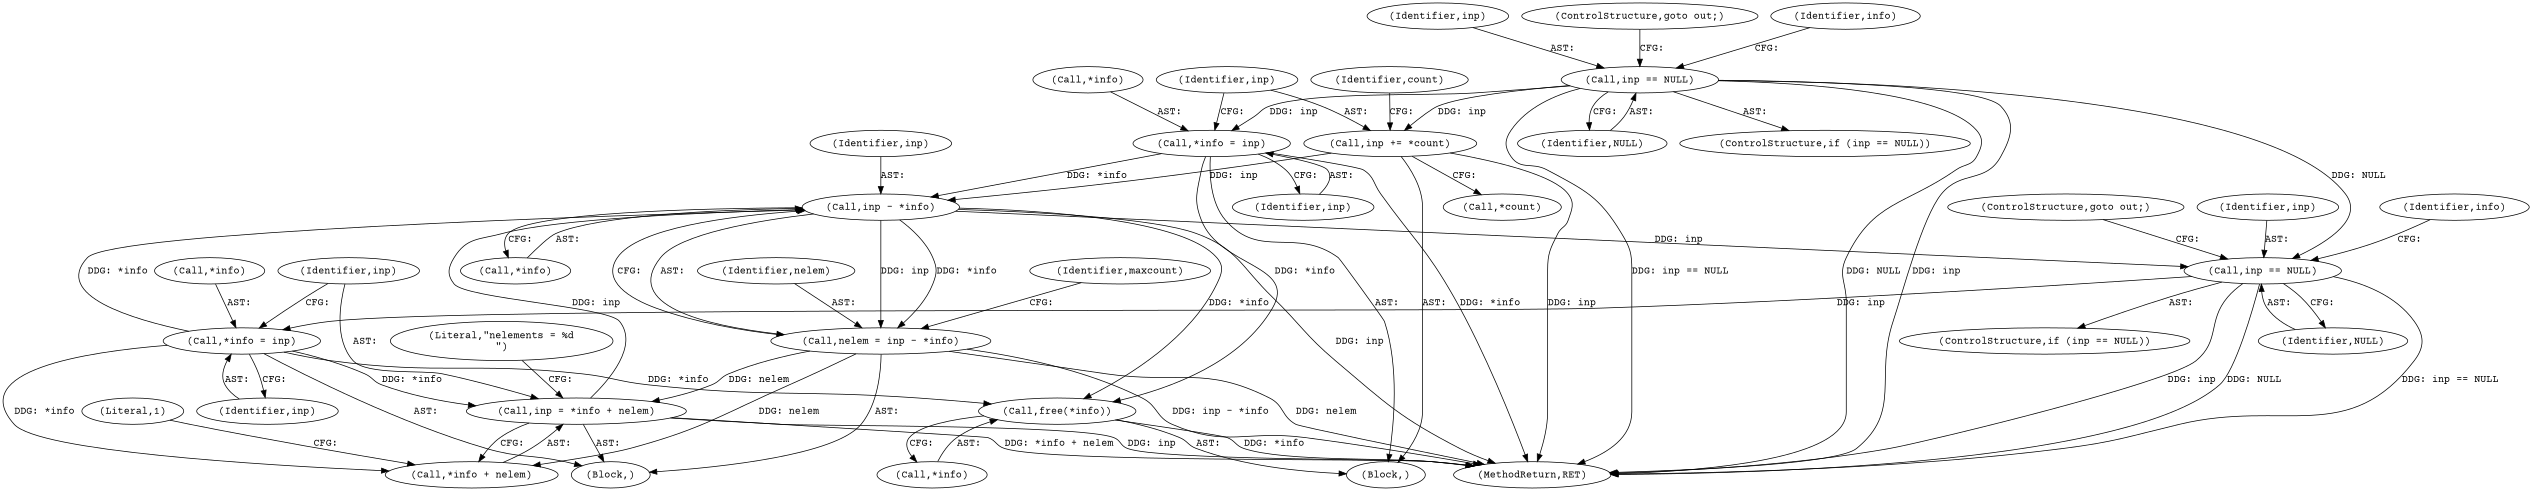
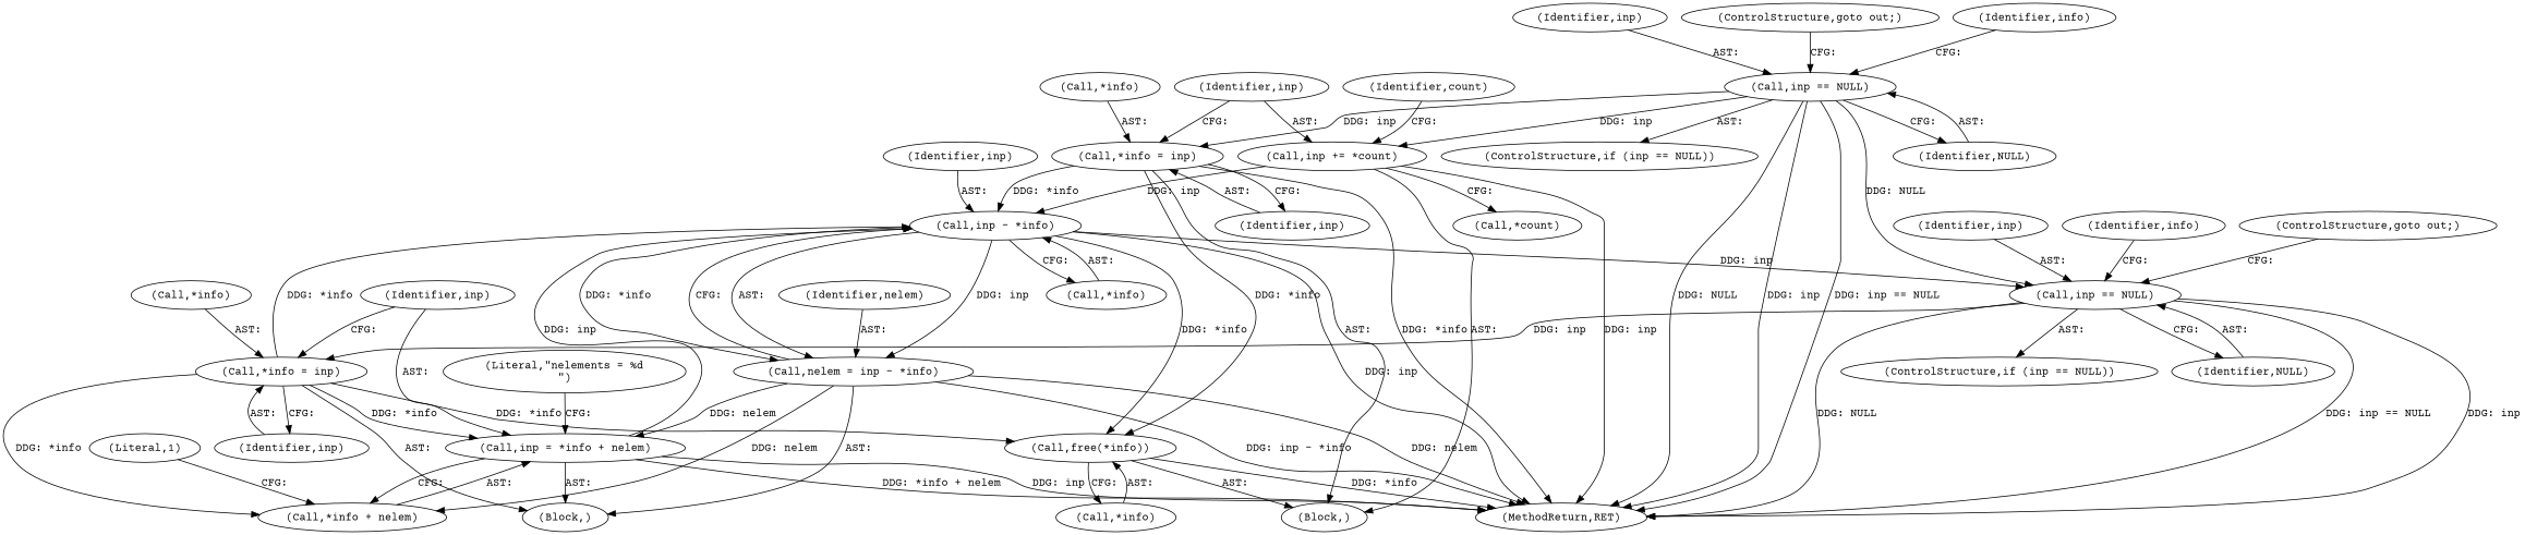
  digraph {
    fontname="Courier Prime"
    node [fontname="Courier Prime"]
    edge [fontname="Courier Prime"]
    n1 [label="(Call,free(*info))"]
    n2 [label="(Call,*info)"]
    n3 [label="(Block,)"]
    n4 [label="(MethodReturn,RET)"]
    n5 [label="(Call,*info = inp)"]
    n6 [label="(Call,inp - *info)"]
    n7 [label="(Identifier,inp)"]
    n8 [label="(Call,inp == NULL)"]
    n9 [label="(Call,nelem = inp - *info)"]
    n10 [label="(Call,*info)"]
    n11 [label="(Call,inp == NULL)"]
    n12 [label="(Call,inp += *count)"]
    n13 [label="(Identifier,NULL)"]
    n14 [label="(ControlStructure,if (inp == NULL))"]
    n15 [label="(Call,*count)"]
    n16 [label="(Call,*info = inp)"]
    n17 [label="(Identifier,NULL)"]
    n18 [label="(ControlStructure,if (inp == NULL))"]
    n19 [label="(Call,inp = *info + nelem)"]
    n20 [label="(Block,)"]
    n21 [label="(Call,*info + nelem)"]
    n22 [label="(Identifier,inp)"]
    n23 [label="(Identifier,inp)"]
    n24 [label="(Call,*info)"]
    n25 [label="(Identifier,inp)"]
    n26 [label="(Identifier,nelem)"]
    n27 [label="(Literal,1)"]
    n28 [label="(ControlStructure,goto out;)"]
-   n29 [label="(Identifier,maxcount)"]
    n30 [label="(Identifier,info)"]
    n31 [label="(Identifier,inp)"]
    n32 [label="(Identifier,count)"]
    n33 [label="(Identifier,inp)"]
    n34 [label="(Identifier,inp)"]
    n35 [label="(Literal,\"nelements = %d\n\")"]
    n36 [label="(Identifier,info)"]
    n37 [label="(ControlStructure,goto out;)"]
    n38 [label="(Call,*info)"]
    n1 -> n2 [label="CFG: "]
    n1 -> n3 [label="AST: "]
    n1 -> n4 [label="DDG: *info"]
    n2 -> n1 [label="AST: "]
    n5 -> n1 [label="DDG: *info"]
    n5 -> n3 [label="AST: "]
    n5 -> n4 [label="DDG: *info"]
    n5 -> n6 [label="DDG: *info"]
    n5 -> n7 [label="CFG: "]
    n6 -> n1 [label="DDG: *info"]
    n6 -> n4 [label="DDG: inp"]
    n6 -> n8 [label="DDG: inp"]
    n6 -> n9 [label="AST: "]
    n6 -> n9 [label="DDG: inp"]
    n6 -> n9 [label="DDG: *info"]
    n6 -> n10 [label="CFG: "]
    n7 -> n5 [label="AST: "]
    n8 -> n4 [label="DDG: inp"]
    n8 -> n4 [label="DDG: NULL"]
    n8 -> n4 [label="DDG: inp == NULL"]
    n8 -> n16 [label="DDG: inp"]
    n8 -> n17 [label="CFG: "]
    n8 -> n18 [label="AST: "]
    n9 -> n4 [label="DDG: inp - *info"]
    n9 -> n4 [label="DDG: nelem"]
    n9 -> n6 [label="CFG: "]
    n9 -> n19 [label="DDG: nelem"]
    n9 -> n20 [label="AST: "]
    n9 -> n21 [label="DDG: nelem"]
    n10 -> n6 [label="AST: "]
    n11 -> n4 [label="DDG: inp"]
    n11 -> n4 [label="DDG: inp == NULL"]
    n11 -> n4 [label="DDG: NULL"]
    n11 -> n5 [label="DDG: inp"]
    n11 -> n8 [label="DDG: NULL"]
    n11 -> n12 [label="DDG: inp"]
    n11 -> n13 [label="CFG: "]
    n11 -> n14 [label="AST: "]
    n12 -> n3 [label="AST: "]
    n12 -> n4 [label="DDG: inp"]
    n12 -> n6 [label="DDG: inp"]
    n12 -> n15 [label="CFG: "]
    n13 -> n11 [label="AST: "]
    n16 -> n1 [label="DDG: *info"]
    n16 -> n6 [label="DDG: *info"]
    n16 -> n19 [label="DDG: *info"]
    n16 -> n20 [label="AST: "]
    n16 -> n21 [label="DDG: *info"]
    n16 -> n22 [label="CFG: "]
    n17 -> n8 [label="AST: "]
    n19 -> n4 [label="DDG: *info + nelem"]
    n19 -> n4 [label="DDG: inp"]
    n19 -> n6 [label="DDG: inp"]
    n19 -> n20 [label="AST: "]
    n19 -> n21 [label="CFG: "]
    n21 -> n19 [label="AST: "]
    n22 -> n16 [label="AST: "]
    n23 -> n8 [label="AST: "]
    n24 -> n16 [label="AST: "]
    n25 -> n11 [label="AST: "]
    n26 -> n9 [label="AST: "]
    n27 -> n21 [label="CFG: "]
    n28 -> n11 [label="CFG: "]
-   n29 -> n9 [label="CFG: "]
    n30 -> n8 [label="CFG: "]
    n31 -> n5 [label="CFG: "]
    n31 -> n12 [label="AST: "]
    n32 -> n12 [label="CFG: "]
    n33 -> n16 [label="CFG: "]
    n33 -> n19 [label="AST: "]
    n34 -> n6 [label="AST: "]
    n35 -> n19 [label="CFG: "]
    n36 -> n11 [label="CFG: "]
    n37 -> n8 [label="CFG: "]
    n38 -> n5 [label="AST: "]
  }
